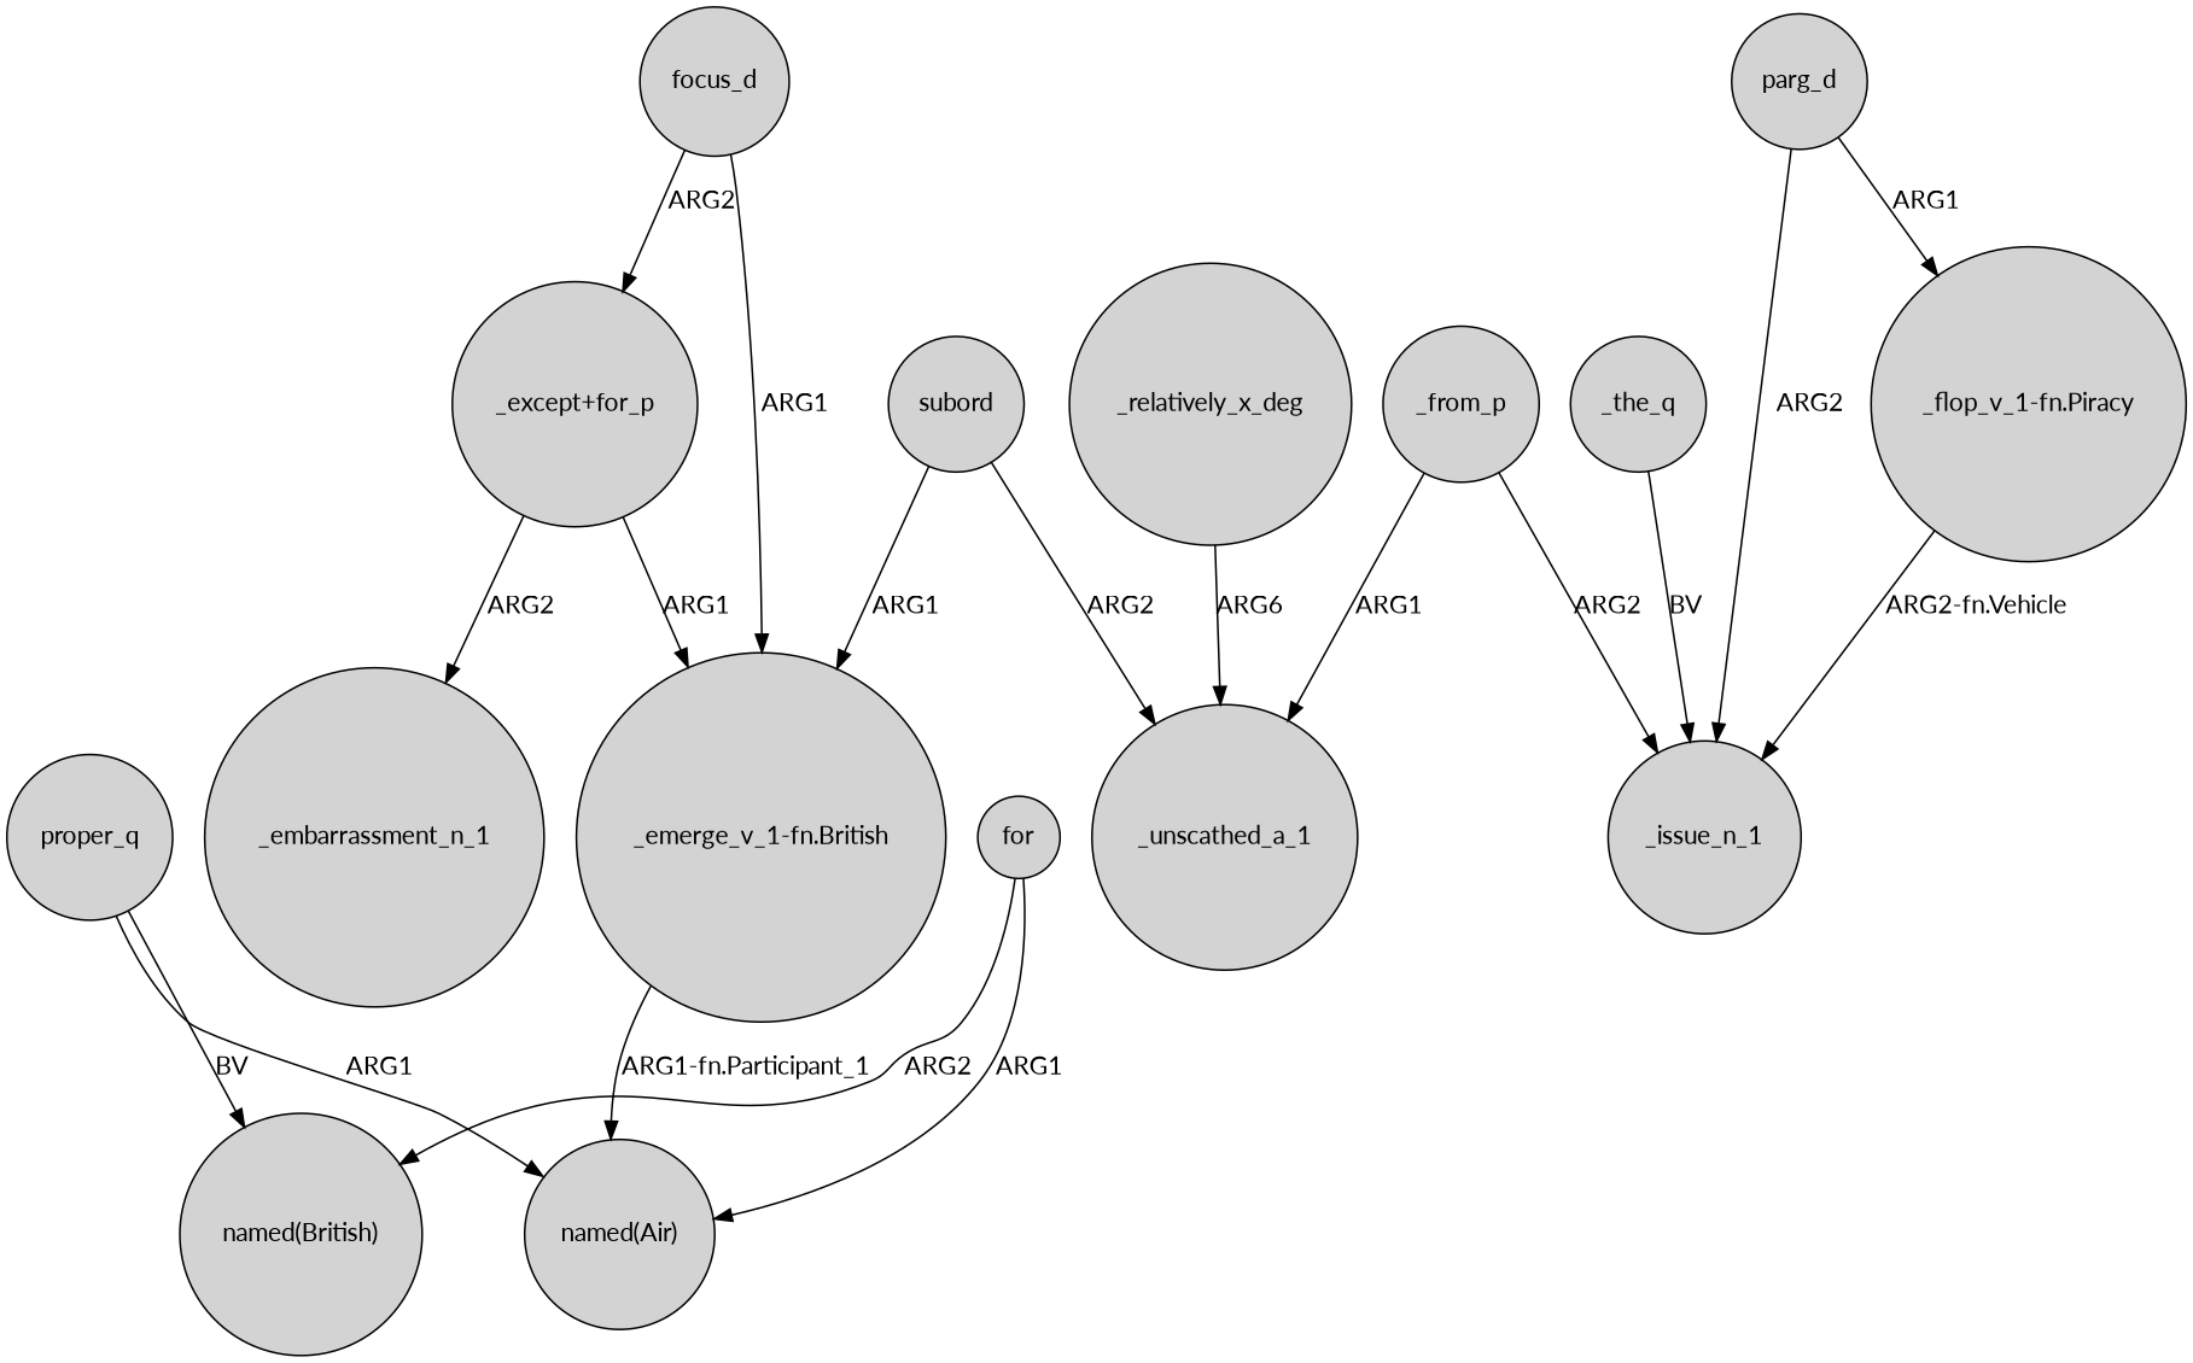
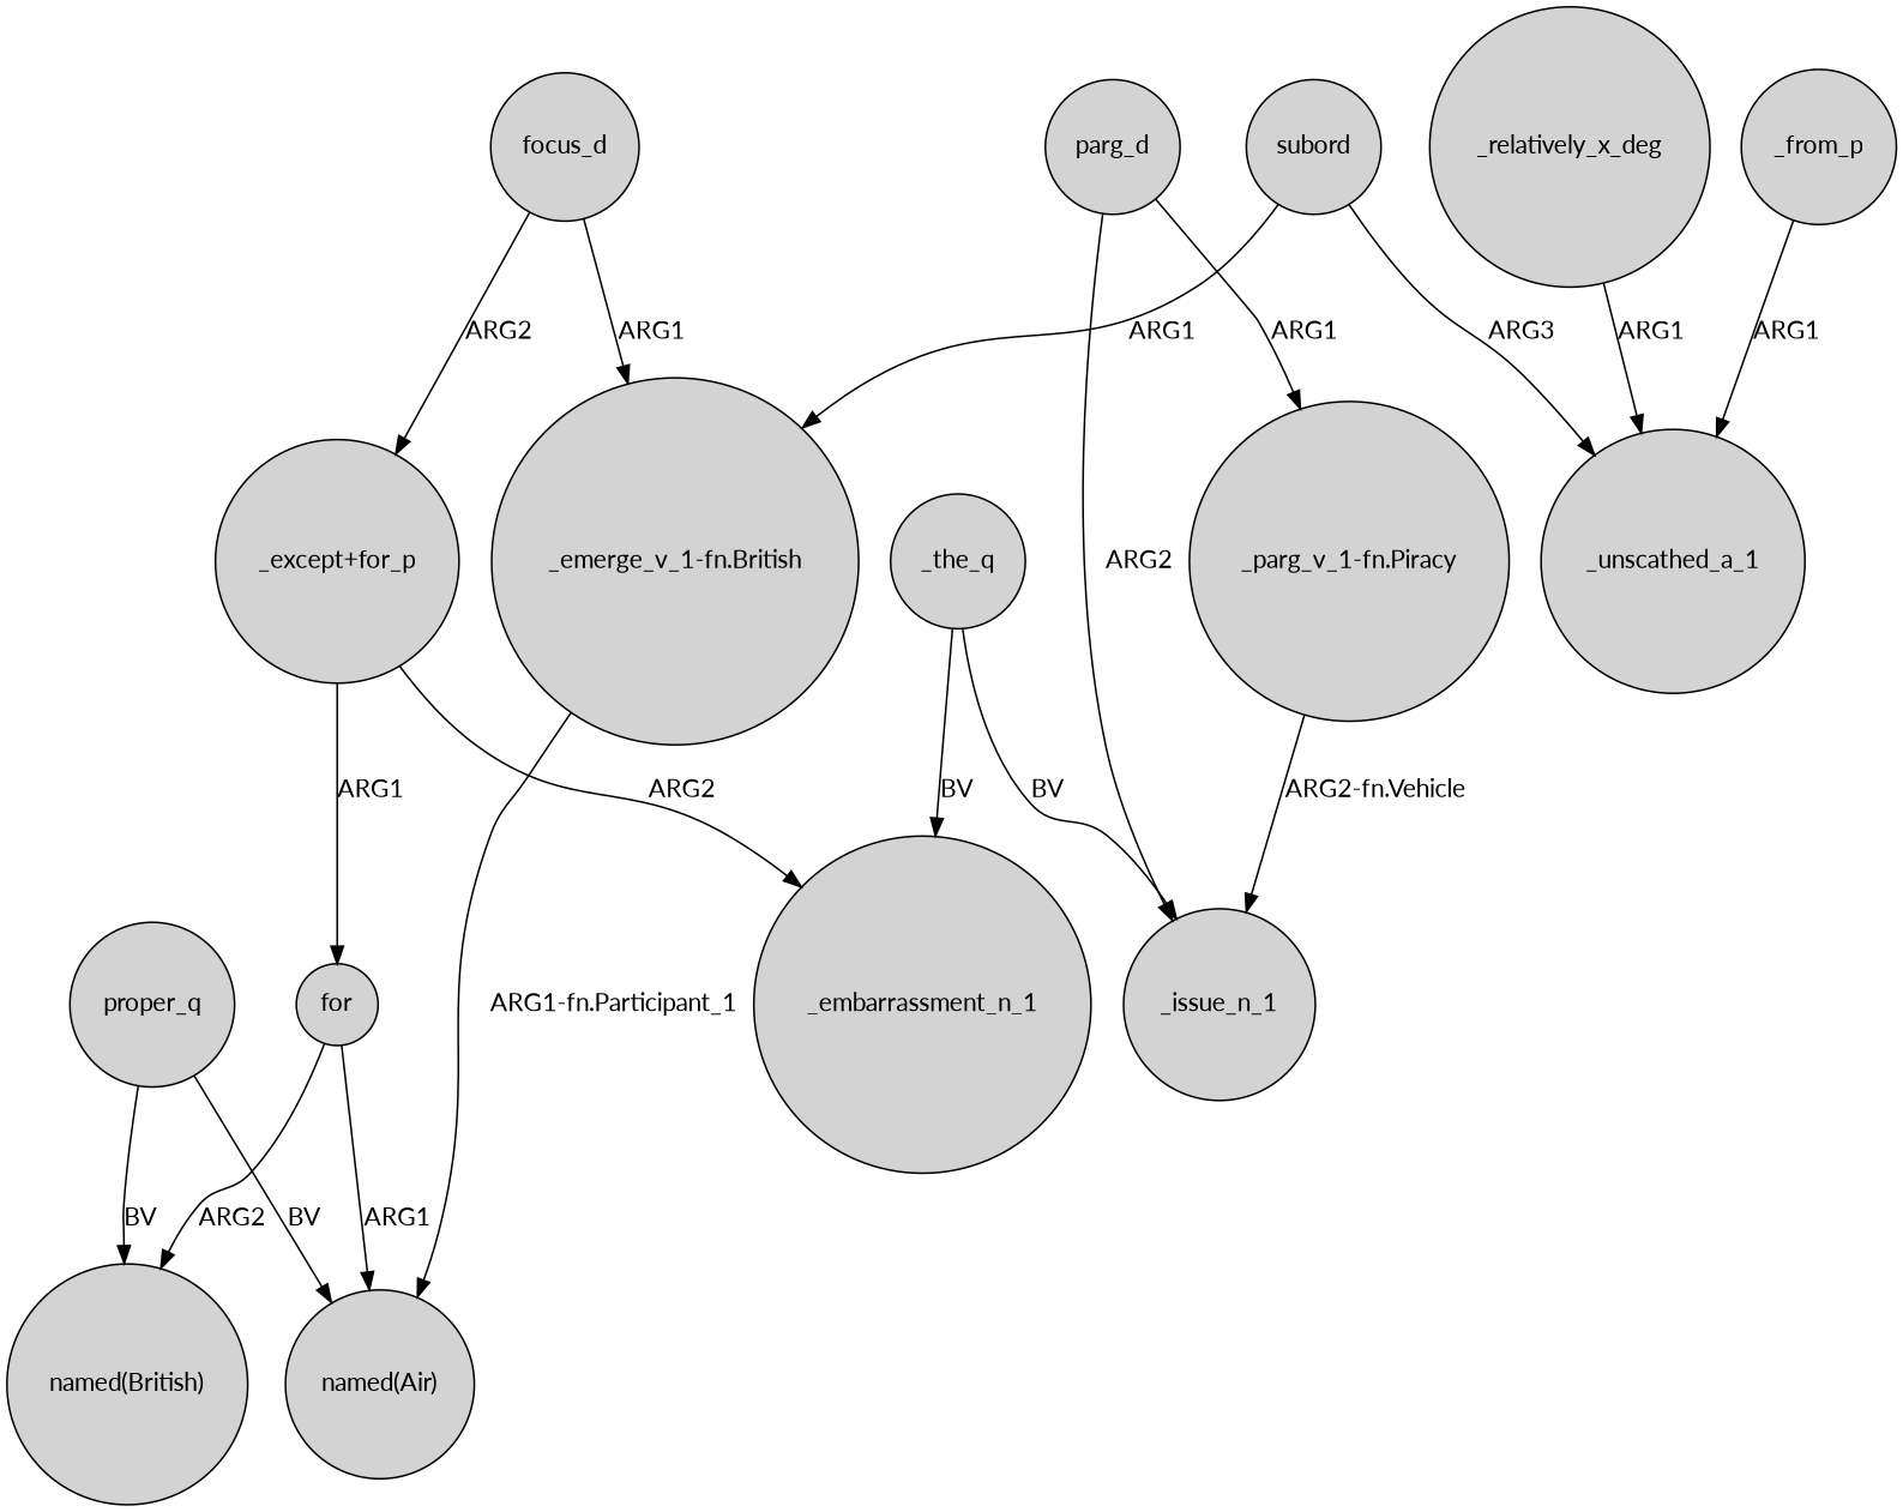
  digraph {
    fontname=Lato
    node [fontname=Lato shape=circle style=filled]
    edge [fontname=Lato]
    proper_q
    "named(British)"
    "named(Air)"
    n4 [label=for]
    focus_d
    "_except+for_p"
    n7 [label="_emerge_v_1-fn.British"]
    _embarrassment_n_1
    _the_q
    _issue_n_1
    parg_d
-   "_flop_v_1-fn.Piracy"
+   "_flop_v_1-fn.Piracy" [label="_parg_v_1-fn.Piracy"]
    _from_p
    _unscathed_a_1
    _relatively_x_deg
    subord
    proper_q -> "named(British)" [label=BV]
-   proper_q -> "named(Air)" [label=ARG1]
+   proper_q -> "named(Air)" [label=BV]
    n4 -> "named(British)" [label=ARG2]
    n4 -> "named(Air)" [label=ARG1]
    focus_d -> "_except+for_p" [label=ARG2]
    focus_d -> n7 [label=ARG1]
-   "_except+for_p" -> n7 [label=ARG1]
+   "_except+for_p" -> n4 [label=ARG1]
    "_except+for_p" -> _embarrassment_n_1 [label=ARG2]
    n7 -> "named(Air)" [label="ARG1-fn.Participant_1"]
+   _the_q -> _embarrassment_n_1 [label=BV]
    _the_q -> _issue_n_1 [label=BV]
    parg_d -> _issue_n_1 [label=ARG2]
    parg_d -> "_flop_v_1-fn.Piracy" [label=ARG1]
    "_flop_v_1-fn.Piracy" -> _issue_n_1 [label="ARG2-fn.Vehicle"]
-   _from_p -> _issue_n_1 [label=ARG2]
    _from_p -> _unscathed_a_1 [label=ARG1]
-   _relatively_x_deg -> _unscathed_a_1 [label=ARG6]
+   _relatively_x_deg -> _unscathed_a_1 [label=ARG1]
    subord -> n7 [label=ARG1]
-   subord -> _unscathed_a_1 [label=ARG2]
+   subord -> _unscathed_a_1 [label=ARG3]
  }
